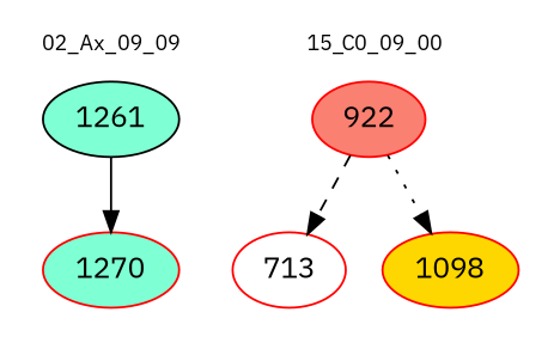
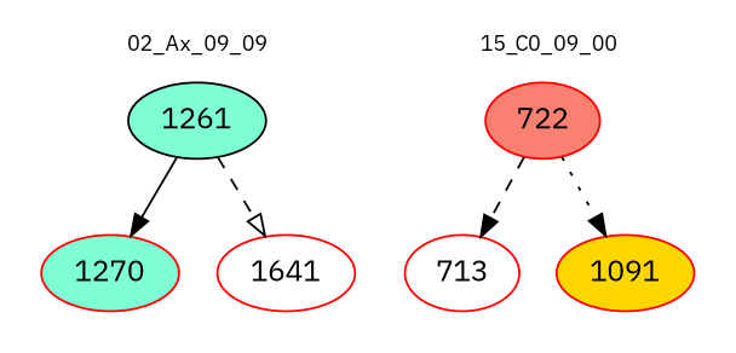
  digraph {
    fontname="IBM Plex Sans"
    node [color=red fillcolor=aquamarine fontname="IBM Plex Sans" style=filled]
    edge [arrowhead=normal color=black fontname="IBM Plex Sans" style=dashed]
    n1 [color=black label=1261]
    n2 [label=1270]
-   n4 [fillcolor=salmon label=922]
+   n3 [fillcolor=white label=1641]
+   n4 [fillcolor=salmon label=722]
    n5 [fillcolor=white label=713]
-   n6 [fillcolor=gold label=1098]
+   n6 [fillcolor=gold label=1091]
    subgraph cluster_1 {
      color=white
      fontsize=10
      label="02_Ax_09_09"
      n1
      n2
+     n3
    }
    subgraph cluster_2 {
      color=white
      fontsize=10
      label="15_C0_09_00"
      n4
      n5
      n6
    }
    n1 -> n2 [style=solid]
+   n1 -> n3 [arrowhead=onormal]
    n4 -> n5
    n4 -> n6 [style=dotted]
  }
